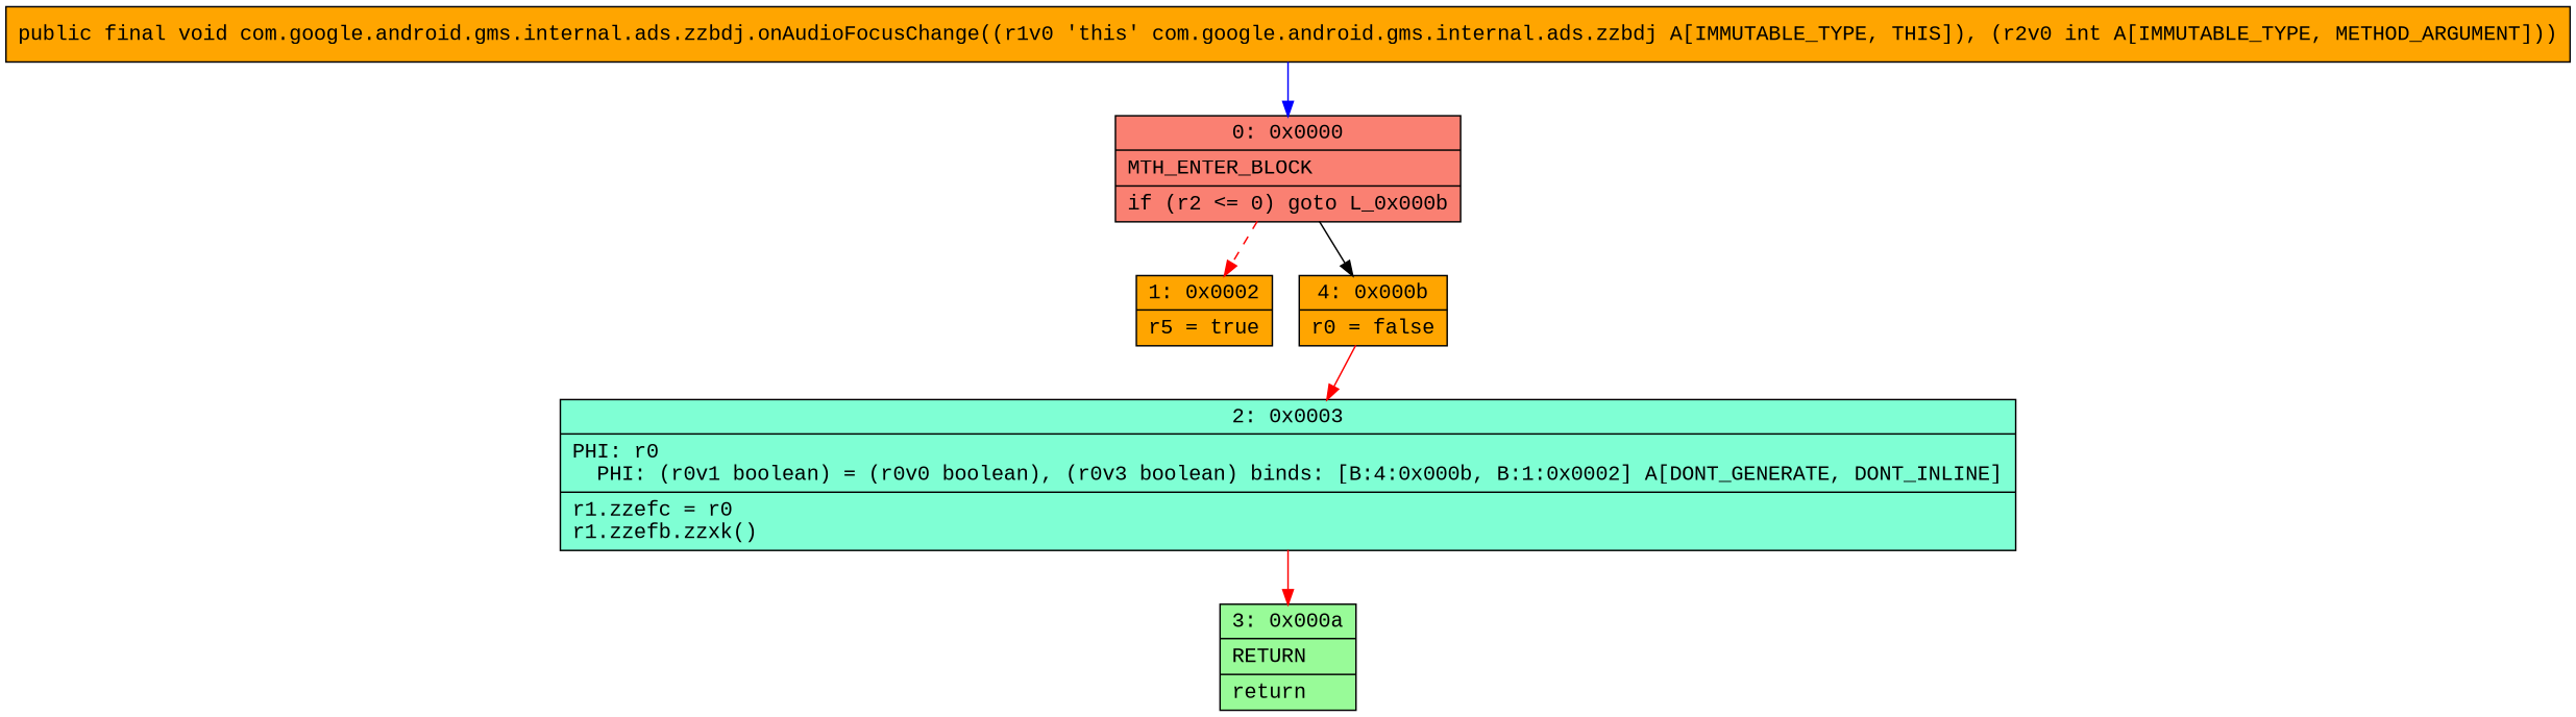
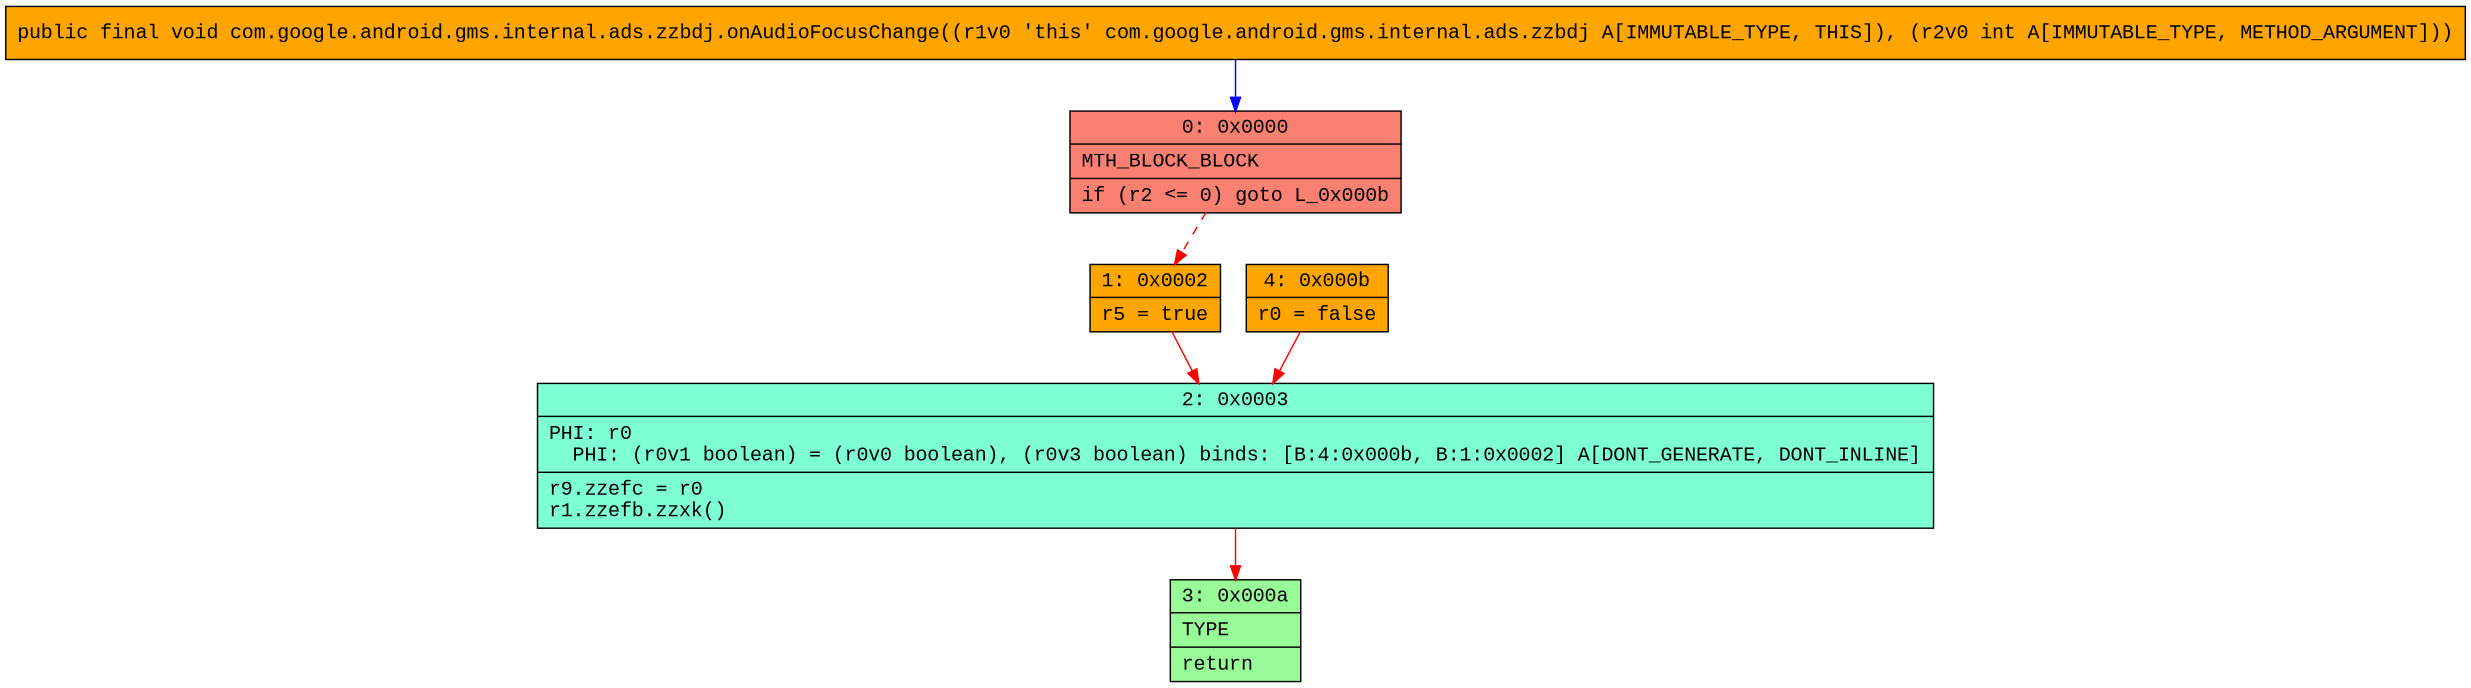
  digraph {
    fontname="Liberation Mono"
    node [fillcolor=orange fontname="Liberation Mono" shape=record style=filled]
    edge [color=red fontname="Liberation Mono"]
-   n1 [fillcolor=salmon label="{0\:\ 0x0000|MTH_ENTER_BLOCK\l|if (r2 \<= 0) goto L_0x000b\l}"]
+   n1 [fillcolor=salmon label="{0\:\ 0x0000|MTH_BLOCK_BLOCK\l|if (r2 \<= 0) goto L_0x000b\l}"]
    n2 [label="{1\:\ 0x0002|r5 = true\l}"]
    n3 [label="{4\:\ 0x000b|r0 = false\l}"]
-   n4 [fillcolor=aquamarine label="{2\:\ 0x0003|PHI: r0 \l  PHI: (r0v1 boolean) = (r0v0 boolean), (r0v3 boolean) binds: [B:4:0x000b, B:1:0x0002] A[DONT_GENERATE, DONT_INLINE]\l|r1.zzefc = r0\lr1.zzefb.zzxk()\l}"]
-   n5 [fillcolor=palegreen label="{3\:\ 0x000a|RETURN\l|return\l}"]
+   n4 [fillcolor=aquamarine label="{2\:\ 0x0003|PHI: r0 \l  PHI: (r0v1 boolean) = (r0v0 boolean), (r0v3 boolean) binds: [B:4:0x000b, B:1:0x0002] A[DONT_GENERATE, DONT_INLINE]\l|r9.zzefc = r0\lr1.zzefb.zzxk()\l}"]
+   n5 [fillcolor=palegreen label="{3\:\ 0x000a|TYPE\l|return\l}"]
    n6 [label="{public final void com.google.android.gms.internal.ads.zzbdj.onAudioFocusChange((r1v0 'this' com.google.android.gms.internal.ads.zzbdj A[IMMUTABLE_TYPE, THIS]), (r2v0 int A[IMMUTABLE_TYPE, METHOD_ARGUMENT])) }"]
    n1 -> n2 [style=dashed]
-   n1 -> n3 [color=black]
+   n2 -> n4
    n3 -> n4
    n4 -> n5
    n6 -> n1 [color=blue]
  }
